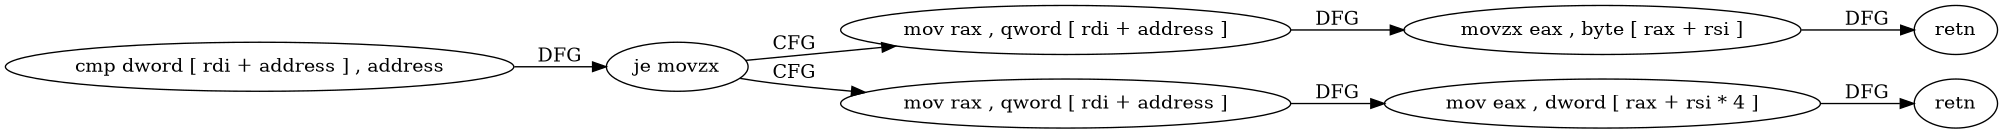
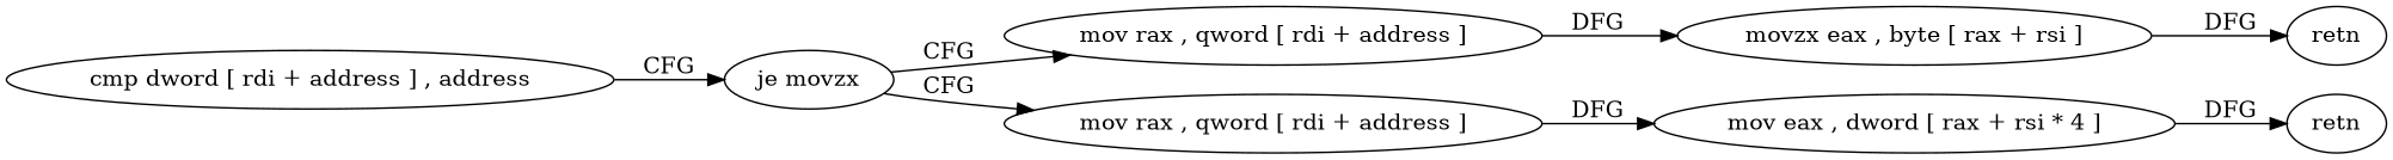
  digraph {
    rankdir=LR
    n1 [label="cmp dword [ rdi + address ] , address"]
    n2 [label="je movzx"]
    n3 [label="mov rax , qword [ rdi + address ]"]
    n4 [label="mov rax , qword [ rdi + address ]"]
    n5 [label="movzx eax , byte [ rax + rsi ]"]
    n6 [label="mov eax , dword [ rax + rsi * 4 ]"]
    n7 [label=retn]
    n8 [label=retn]
-   n1 -> n2 [label=DFG]
+   n1 -> n2 [label=CFG]
    n2 -> n3 [label=CFG]
    n2 -> n4 [label=CFG]
    n3 -> n5 [label=DFG]
    n4 -> n6 [label=DFG]
    n5 -> n7 [label=DFG]
    n6 -> n8 [label=DFG]
  }
